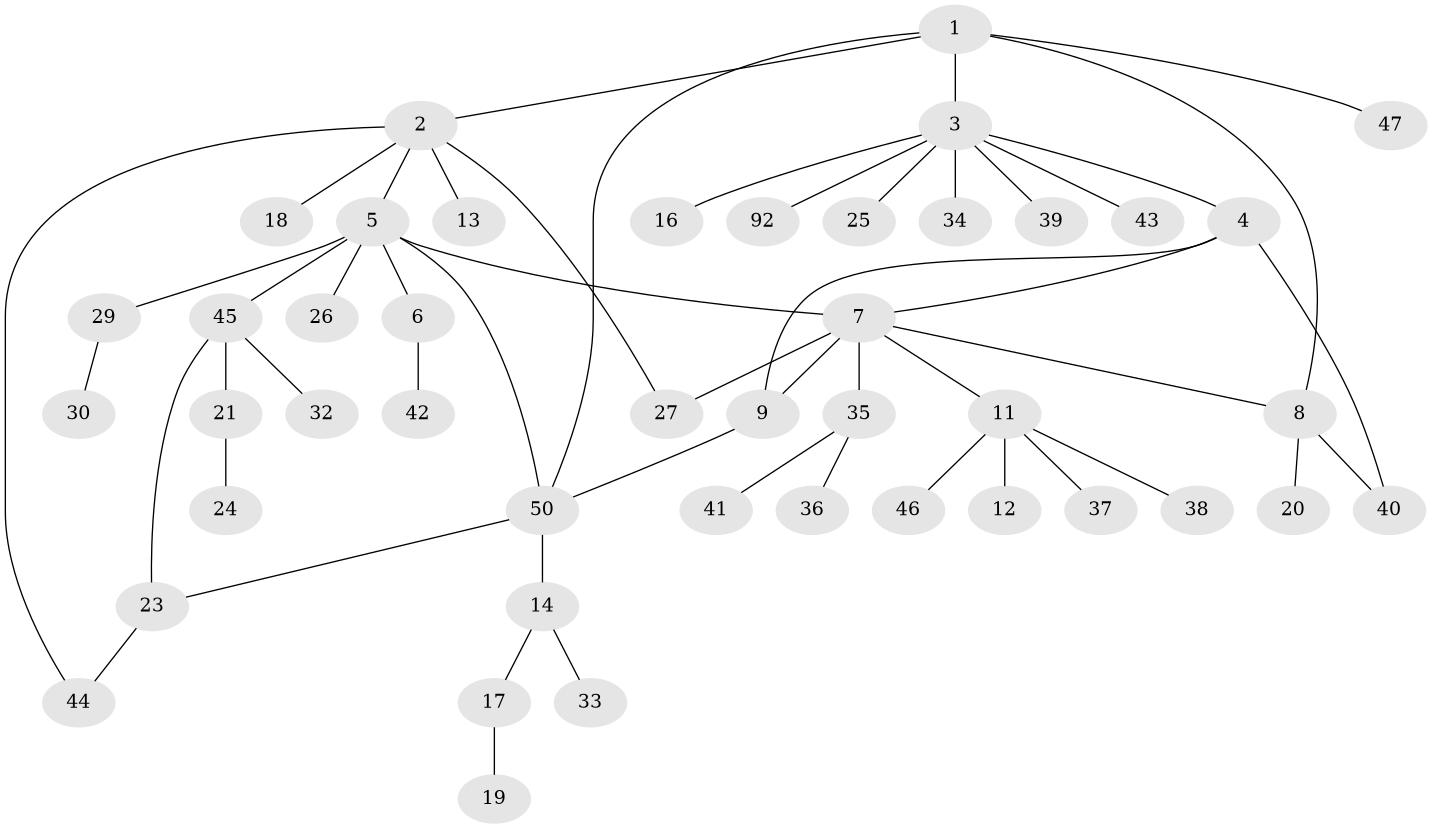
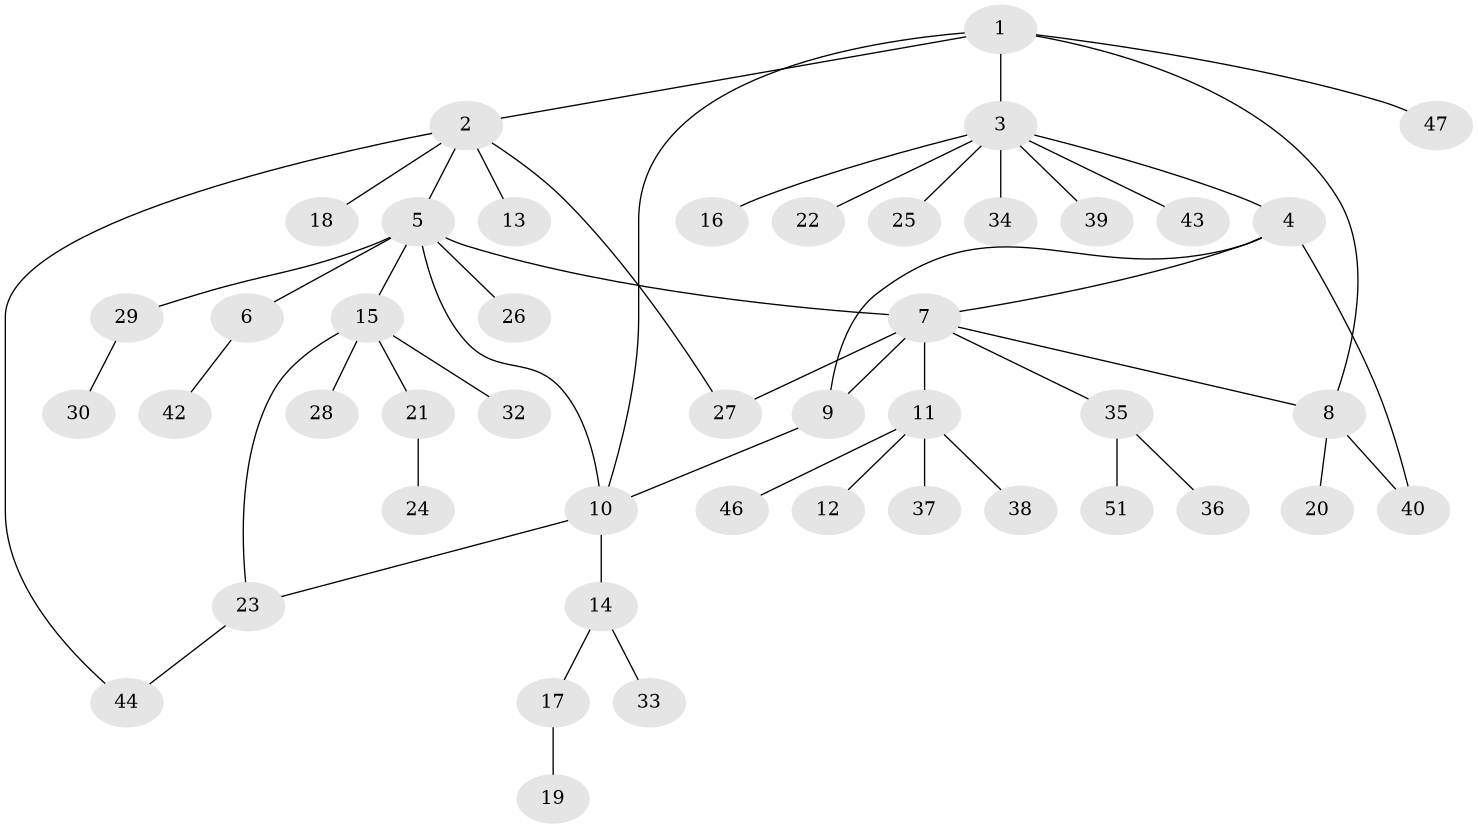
  graph {
    node [color=gray90 style=filled]
    1
    2
    3
    8
-   10 [label=50]
+   10
    47
    5
    13
    18
    27
    44
    4
    16
-   22 [label=92]
+   22
    25
    34
    39
    43
    40
    20
    14
    23
    7
    6
-   15 [label=45]
+   15
    26
    29
    9
    11
    35
    42
    21
+   28
    32
    30
    12
    37
    38
    46
    36
-   41
+   41 [label=51]
    17
    33
    19
    24
    1 -- 2
    1 -- 3
    1 -- 8
    1 -- 10
    1 -- 47
    2 -- 5
    2 -- 13
    2 -- 18
    2 -- 27
    2 -- 44
    3 -- 4
    3 -- 16
    3 -- 22
    3 -- 25
    3 -- 34
    3 -- 39
    3 -- 43
    8 -- 40
    8 -- 20
    10 -- 14
    10 -- 23
    5 -- 10
    5 -- 7
    5 -- 6
    5 -- 15
    5 -- 26
    5 -- 29
    4 -- 40
    4 -- 7
    4 -- 9
    14 -- 17
    14 -- 33
    23 -- 44
    7 -- 8
    7 -- 27
    7 -- 9
    7 -- 11
    7 -- 35
    6 -- 42
    15 -- 23
    15 -- 21
+   15 -- 28
    15 -- 32
    29 -- 30
    9 -- 10
    11 -- 12
    11 -- 37
    11 -- 38
    11 -- 46
    35 -- 36
    35 -- 41
    21 -- 24
    17 -- 19
  }
